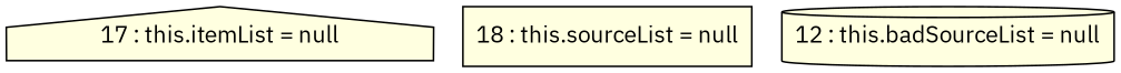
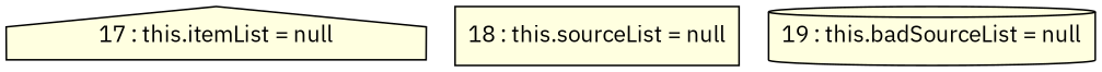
  digraph {
    fontname="IBM Plex Sans"
    node [style=filled fillcolor=lightyellow fontname="IBM Plex Sans"]
    "17 : this.itemList = null" [shape=house]
    "18 : this.sourceList = null" [shape=box]
-   "19 : this.badSourceList = null" [shape=cylinder label="12 : this.badSourceList = null"]
+   "19 : this.badSourceList = null" [shape=cylinder]
  }
